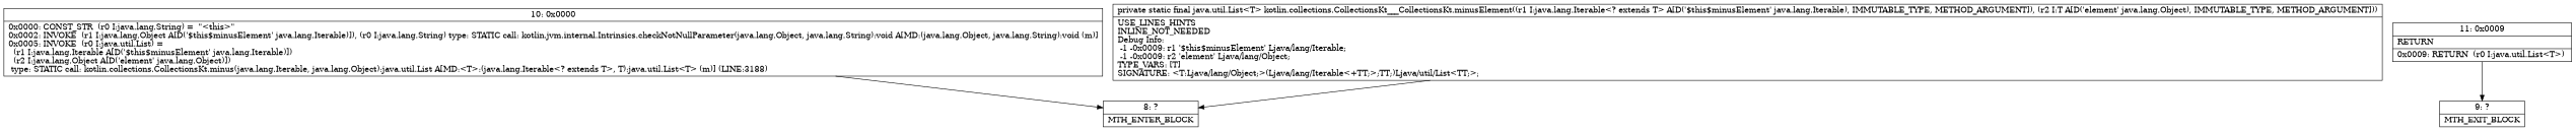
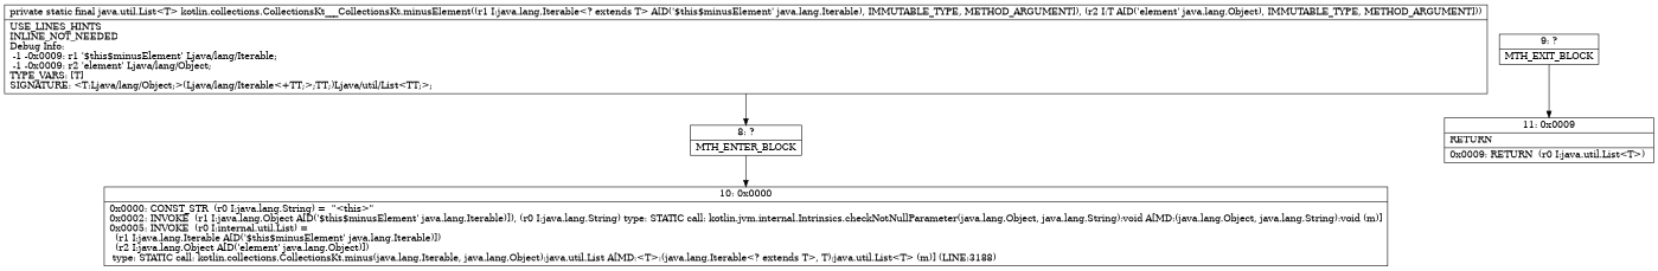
  digraph {
    node [shape=record]
    n1 [label="{8\:\ ?|MTH_ENTER_BLOCK\l}"]
-   n2 [label="{10\:\ 0x0000|0x0000: CONST_STR  (r0 I:java.lang.String) =  \"\<this\>\" \l0x0002: INVOKE  (r1 I:java.lang.Object A[D('$this$minusElement' java.lang.Iterable)]), (r0 I:java.lang.String) type: STATIC call: kotlin.jvm.internal.Intrinsics.checkNotNullParameter(java.lang.Object, java.lang.String):void A[MD:(java.lang.Object, java.lang.String):void (m)]\l0x0005: INVOKE  (r0 I:java.util.List) = \l  (r1 I:java.lang.Iterable A[D('$this$minusElement' java.lang.Iterable)])\l  (r2 I:java.lang.Object A[D('element' java.lang.Object)])\l type: STATIC call: kotlin.collections.CollectionsKt.minus(java.lang.Iterable, java.lang.Object):java.util.List A[MD:\<T\>:(java.lang.Iterable\<? extends T\>, T):java.util.List\<T\> (m)] (LINE:3188)\l}"]
+   n2 [label="{10\:\ 0x0000|0x0000: CONST_STR  (r0 I:java.lang.String) =  \"\<this\>\" \l0x0002: INVOKE  (r1 I:java.lang.Object A[D('$this$minusElement' java.lang.Iterable)]), (r0 I:java.lang.String) type: STATIC call: kotlin.jvm.internal.Intrinsics.checkNotNullParameter(java.lang.Object, java.lang.String):void A[MD:(java.lang.Object, java.lang.String):void (m)]\l0x0005: INVOKE  (r0 I:internal.util.List) = \l  (r1 I:java.lang.Iterable A[D('$this$minusElement' java.lang.Iterable)])\l  (r2 I:java.lang.Object A[D('element' java.lang.Object)])\l type: STATIC call: kotlin.collections.CollectionsKt.minus(java.lang.Iterable, java.lang.Object):java.util.List A[MD:\<T\>:(java.lang.Iterable\<? extends T\>, T):java.util.List\<T\> (m)] (LINE:3188)\l}"]
    n3 [label="{11\:\ 0x0009|RETURN\l|0x0009: RETURN  (r0 I:java.util.List\<T\>) \l}"]
    n4 [label="{9\:\ ?|MTH_EXIT_BLOCK\l}"]
    n5 [label="{private static final java.util.List\<T\> kotlin.collections.CollectionsKt___CollectionsKt.minusElement((r1 I:java.lang.Iterable\<? extends T\> A[D('$this$minusElement' java.lang.Iterable), IMMUTABLE_TYPE, METHOD_ARGUMENT]), (r2 I:T A[D('element' java.lang.Object), IMMUTABLE_TYPE, METHOD_ARGUMENT]))  | USE_LINES_HINTS\lINLINE_NOT_NEEDED\lDebug Info:\l  \-1 \-0x0009: r1 '$this$minusElement' Ljava\/lang\/Iterable;\l  \-1 \-0x0009: r2 'element' Ljava\/lang\/Object;\lTYPE_VARS: [T]\lSIGNATURE: \<T:Ljava\/lang\/Object;\>(Ljava\/lang\/Iterable\<+TT;\>;TT;)Ljava\/util\/List\<TT;\>;\l}"]
-   n2 -> n1
-   n3 -> n4
+   n1 -> n2
+   n4 -> n3
    n5 -> n1
  }
